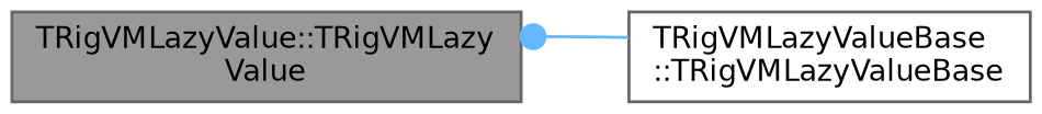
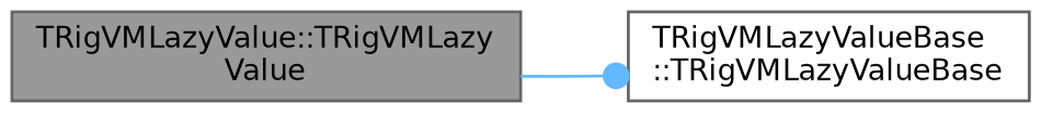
  digraph {
    rankdir=LR
    node [fontname=Helvetica fontsize=10 shape=box style=filled]
    n1 [color=gray40 fillcolor=grey60 fontcolor=black height=0.2 label="TRigVMLazyValue::TRigVMLazy\lValue" width=0.4]
    n2 [color=grey40 fillcolor=white height=0.2 label="TRigVMLazyValueBase\l::TRigVMLazyValueBase" width=0.4]
-   n2 -> n1 [color=steelblue1 fontname=Helvetica fontsize=10 labelfontname=Helvetica labelfontsize=10 style=solid arrowhead=dot]
+   n1 -> n2 [color=steelblue1 fontname=Helvetica fontsize=10 labelfontname=Helvetica labelfontsize=10 style=solid arrowhead=dot]
  }
